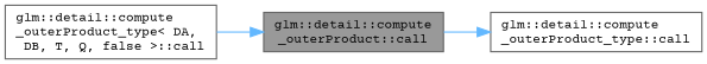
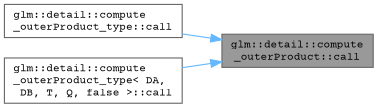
  digraph {
    rankdir=RL
    fontname="Courier Prime"
    node [color=grey40 fillcolor=white fontname="Courier Prime" fontsize=10 shape=box style=filled]
    edge [color=steelblue1 dir=back fontname="Courier Prime" fontsize=10 labelfontname=Helvetica labelfontsize=10 style=solid]
    n1 [color=gray40 fillcolor=grey60 fontcolor=black height=0.2 label="glm::detail::compute\l_outerProduct::call" width=0.4]
    n2 [height=0.2 label="glm::detail::compute\l_outerProduct_type::call" width=0.4]
    n3 [height=0.2 label="glm::detail::compute\l_outerProduct_type\< DA,\l DB, T, Q, false \>::call" width=0.4]
-   n2 -> n1
+   n1 -> n2
    n1 -> n3
  }
